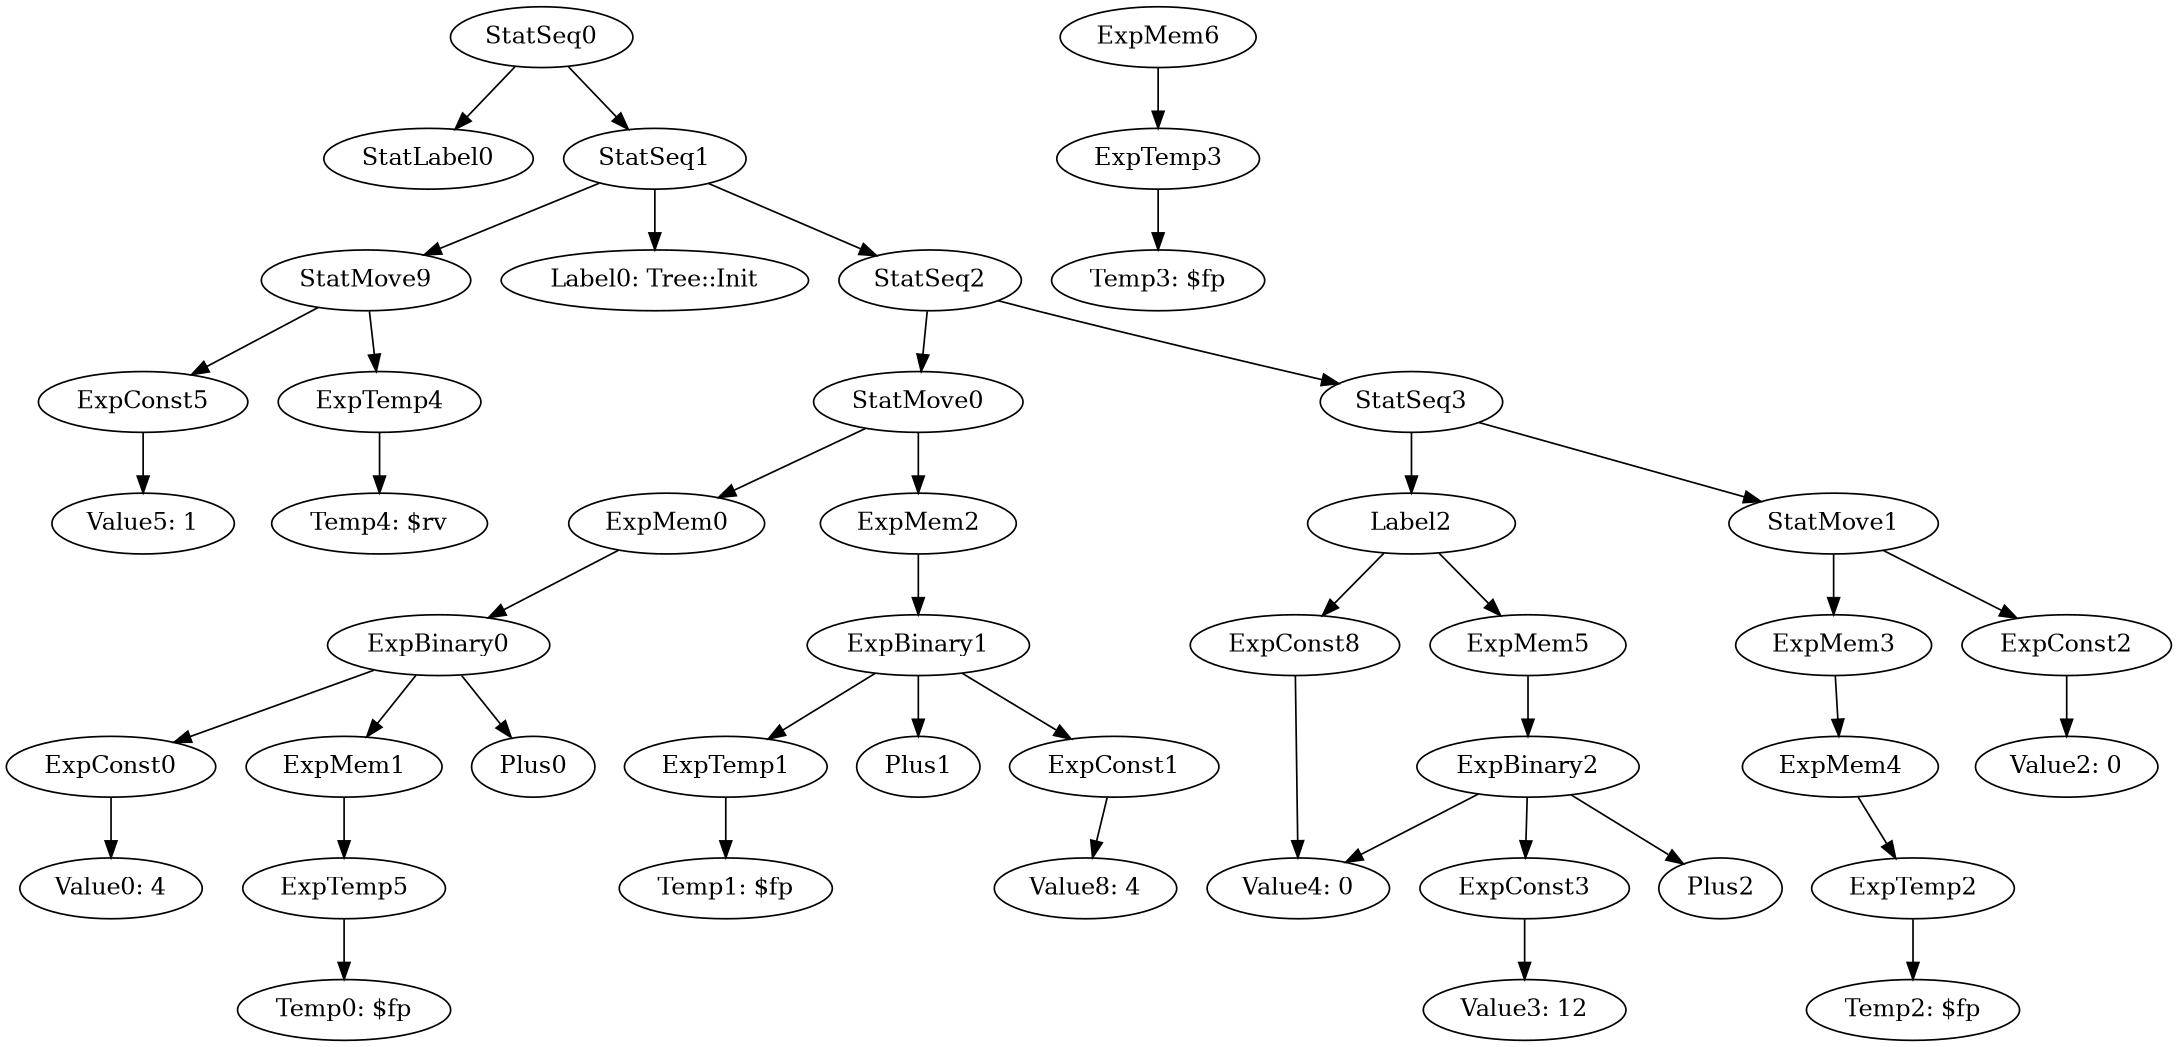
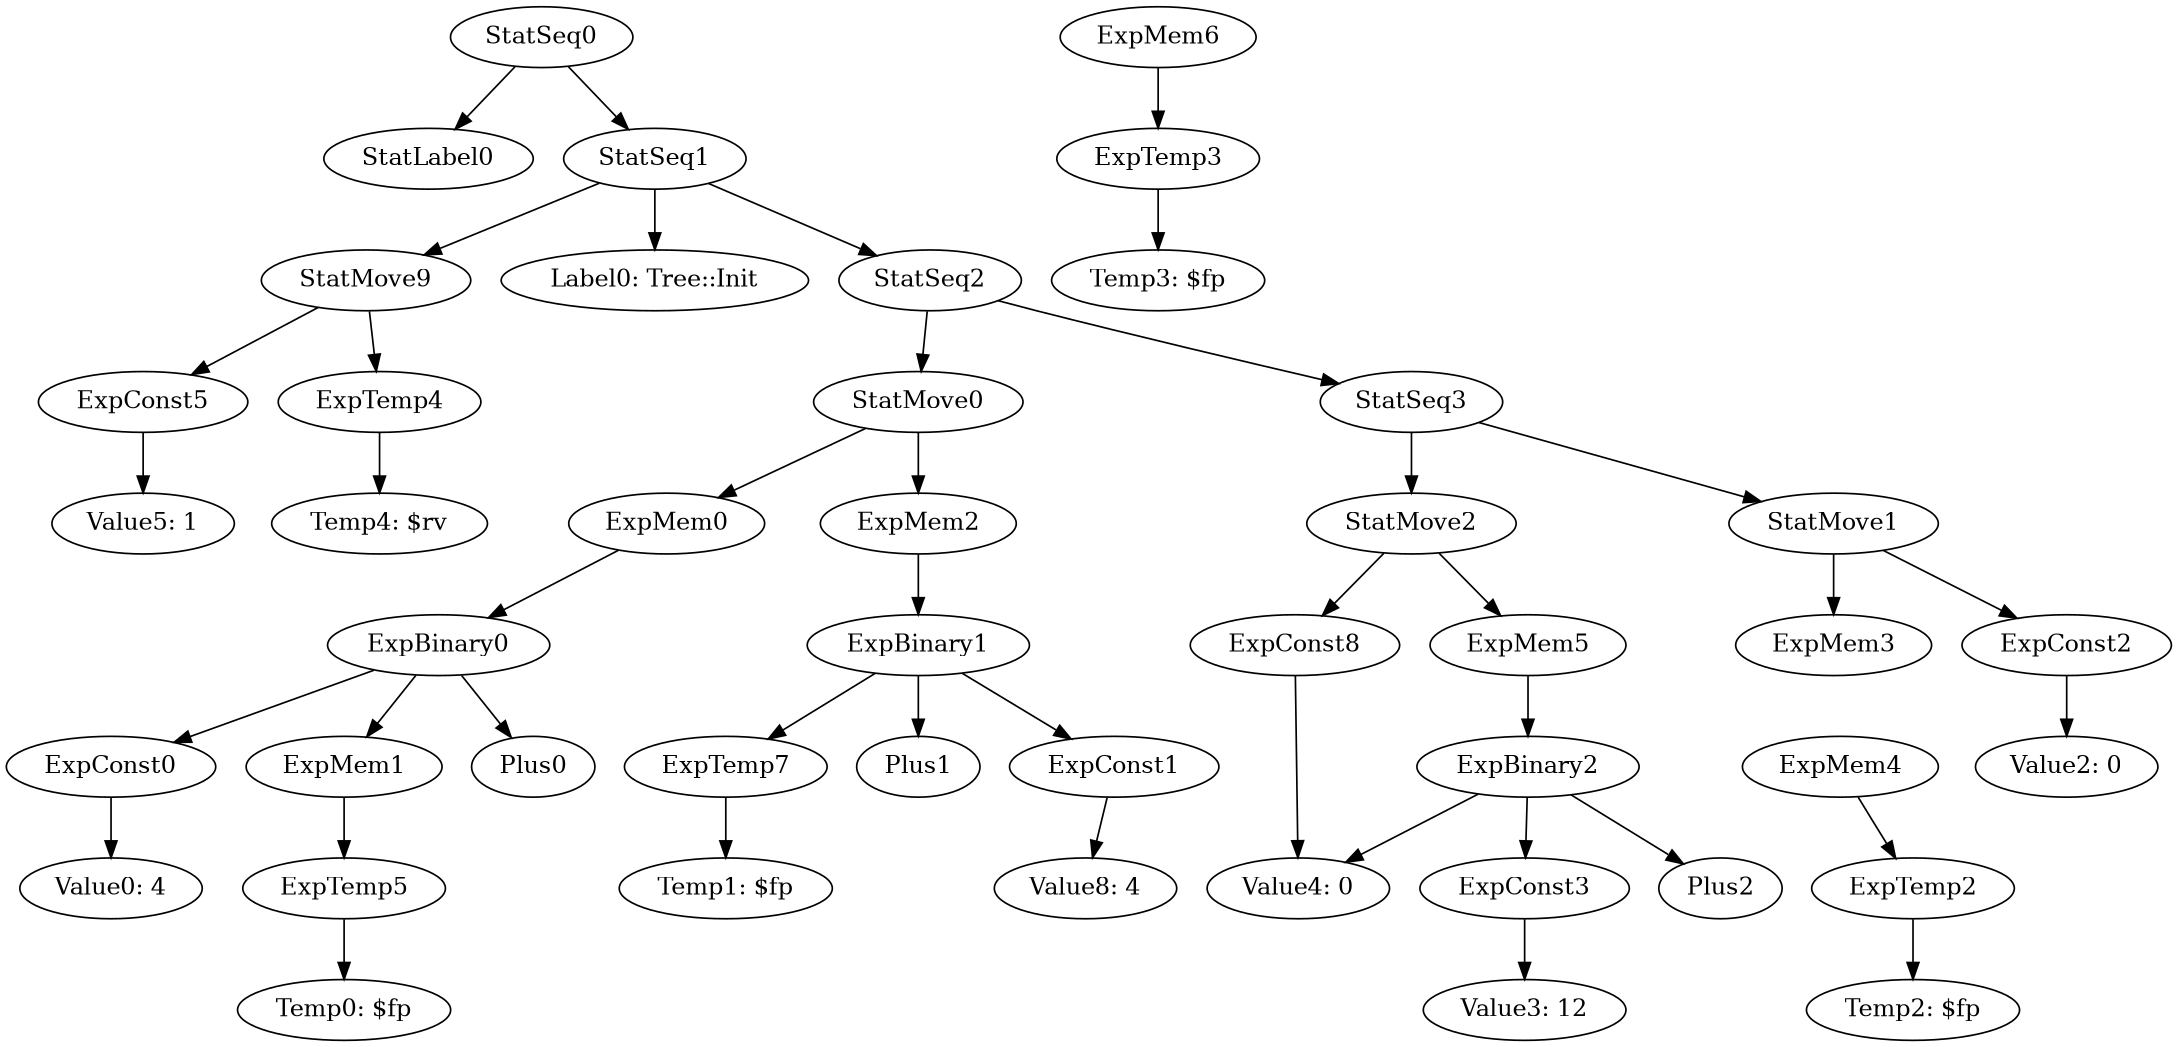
  digraph {
    ordering=out
    ExpConst5
    "Value5: 1"
    n3 [label=StatMove9]
    ExpTemp4
    "Temp4: $rv"
    n6 [label=ExpConst8]
    "Value4: 0"
-   StatMove2 [label=Label2]
+   StatMove2
    ExpMem5
    ExpBinary2
    ExpConst3
    Plus2
    "Value3: 12"
    ExpBinary1
-   ExpTemp1
+   ExpTemp1 [label=ExpTemp7]
    Plus1
    ExpConst1
    "Temp1: $fp"
    n19 [label="Value8: 4"]
    ExpMem0
    ExpBinary0
    ExpConst0
    ExpMem1
    Plus0
    "Value0: 4"
    n26 [label=ExpTemp5]
    ExpMem3
    ExpMem4
    ExpTemp2
    "Temp2: $fp"
    StatMove0
    ExpMem2
    StatSeq3
    StatMove1
    ExpConst2
    "Value2: 0"
    "Temp0: $fp"
    StatSeq0
    StatLabel0
    StatSeq1
    "Label0: Tree::Init"
    StatSeq2
    ExpTemp3
    "Temp3: $fp"
    ExpMem6
    ExpConst5 -> "Value5: 1"
    n3 -> ExpConst5
    n3 -> ExpTemp4
    ExpTemp4 -> "Temp4: $rv"
    n6 -> "Value4: 0"
    StatMove2 -> n6
    StatMove2 -> ExpMem5
    ExpMem5 -> ExpBinary2
    ExpBinary2 -> "Value4: 0"
    ExpBinary2 -> ExpConst3
    ExpBinary2 -> Plus2
    ExpConst3 -> "Value3: 12"
    ExpBinary1 -> ExpTemp1
    ExpBinary1 -> Plus1
    ExpBinary1 -> ExpConst1
    ExpTemp1 -> "Temp1: $fp"
    ExpConst1 -> n19
    ExpMem0 -> ExpBinary0
    ExpBinary0 -> ExpConst0
    ExpBinary0 -> ExpMem1
    ExpBinary0 -> Plus0
    ExpConst0 -> "Value0: 4"
    ExpMem1 -> n26
    n26 -> "Temp0: $fp"
-   ExpMem3 -> ExpMem4
    ExpMem4 -> ExpTemp2
    ExpTemp2 -> "Temp2: $fp"
    StatMove0 -> ExpMem0
    StatMove0 -> ExpMem2
    ExpMem2 -> ExpBinary1
    StatSeq3 -> StatMove2
    StatSeq3 -> StatMove1
    StatMove1 -> ExpMem3
    StatMove1 -> ExpConst2
    ExpConst2 -> "Value2: 0"
    StatSeq0 -> StatLabel0
    StatSeq0 -> StatSeq1
    StatSeq1 -> n3
    StatSeq1 -> "Label0: Tree::Init"
    StatSeq1 -> StatSeq2
    StatSeq2 -> StatMove0
    StatSeq2 -> StatSeq3
    ExpTemp3 -> "Temp3: $fp"
    ExpMem6 -> ExpTemp3
  }
